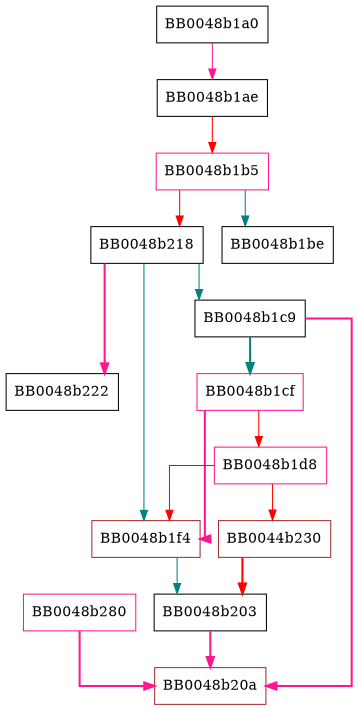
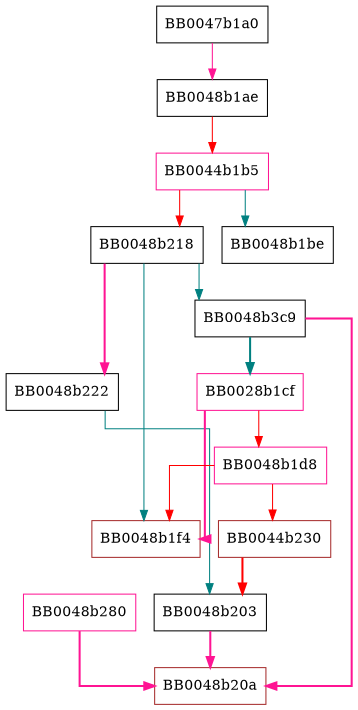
  digraph {
    splines=ortho
    node [color=black shape=box]
    edge [color=deeppink style=solid]
-   BB0048b1a0
+   BB0048b1a0 [label=BB0047b1a0]
    BB0048b1ae
    BB0048b280 [color=deeppink]
    BB0048b20a [color=brown]
-   BB0048b1b5 [color=deeppink]
+   BB0048b1b5 [color=deeppink label=BB0044b1b5]
    BB0048b218
    BB0048b1be
    BB0048b1f4 [color=brown]
    BB0048b222
-   BB0048b1c9
+   BB0048b1c9 [label=BB0048b3c9]
    BB0048b203
-   BB0048b1cf [color=deeppink]
+   BB0048b1cf [color=deeppink label=BB0028b1cf]
    BB0048b1d8 [color=deeppink]
    n14 [color=brown label=BB0044b230]
    BB0048b1a0 -> BB0048b1ae
    BB0048b1ae -> BB0048b1b5 [color=red]
    BB0048b280 -> BB0048b20a [style=bold]
    BB0048b1b5 -> BB0048b218 [color=red]
    BB0048b1b5 -> BB0048b1be [color=teal]
    BB0048b218 -> BB0048b1f4 [color=teal]
    BB0048b218 -> BB0048b222 [style=bold]
    BB0048b218 -> BB0048b1c9 [color=teal]
-   BB0048b1f4 -> BB0048b203 [color=teal]
+   BB0048b222 -> BB0048b203 [color=teal]
    BB0048b1c9 -> BB0048b20a [style=bold]
    BB0048b1c9 -> BB0048b1cf [color=teal style=bold]
    BB0048b203 -> BB0048b20a [style=bold]
    BB0048b1cf -> BB0048b1f4 [style=bold]
    BB0048b1cf -> BB0048b1d8 [color=red]
    BB0048b1d8 -> BB0048b1f4 [color=red]
    BB0048b1d8 -> n14 [color=red]
    n14 -> BB0048b203 [color=red style=bold]
  }
